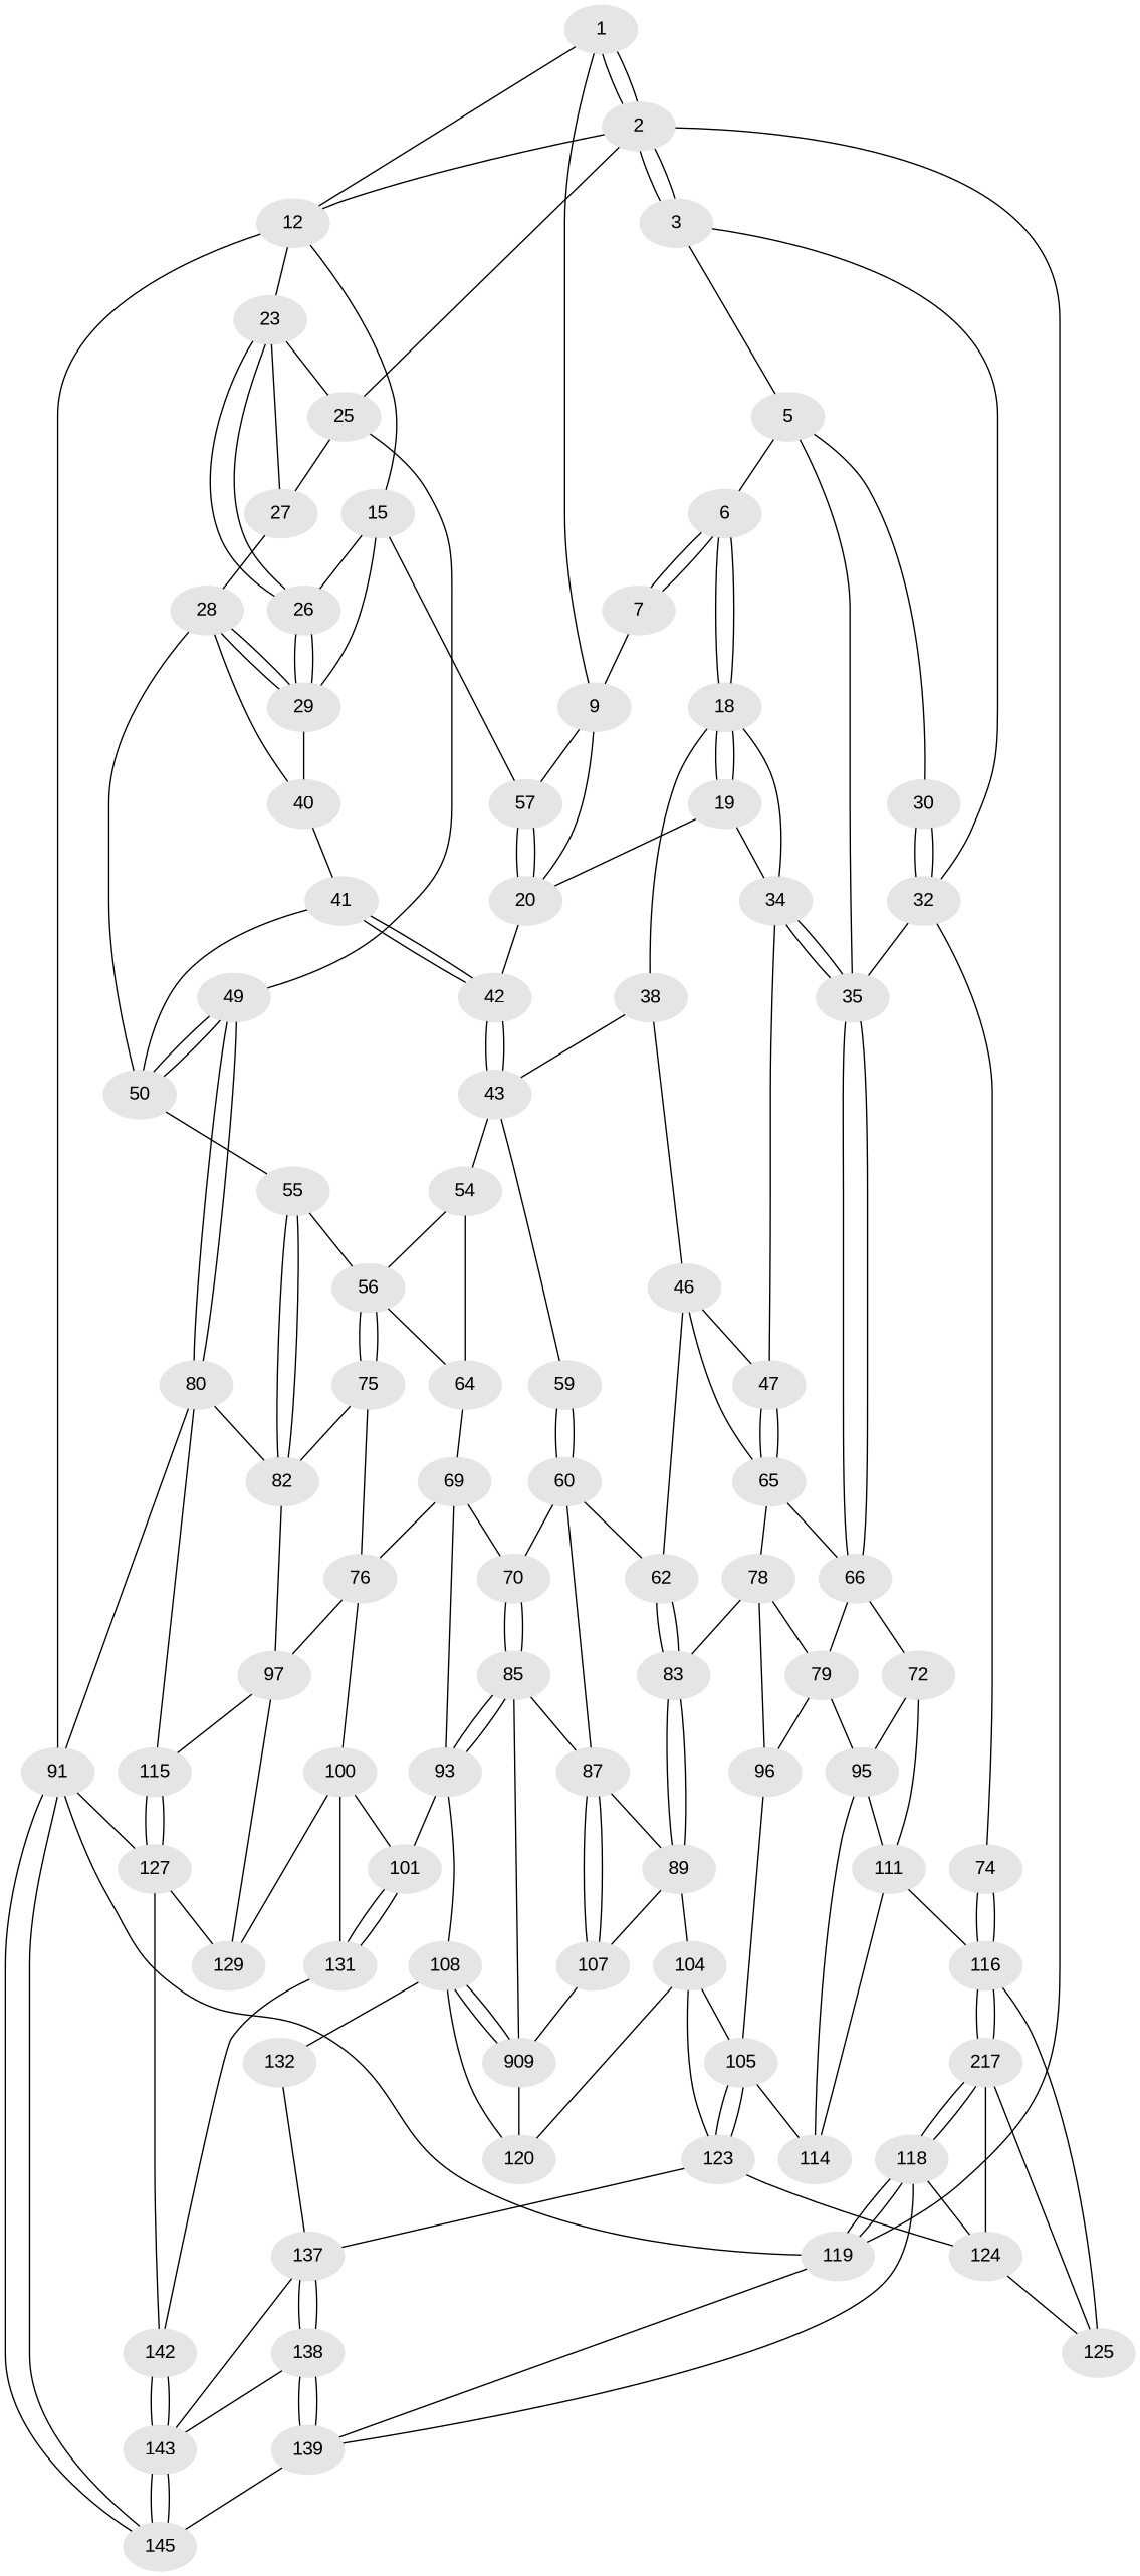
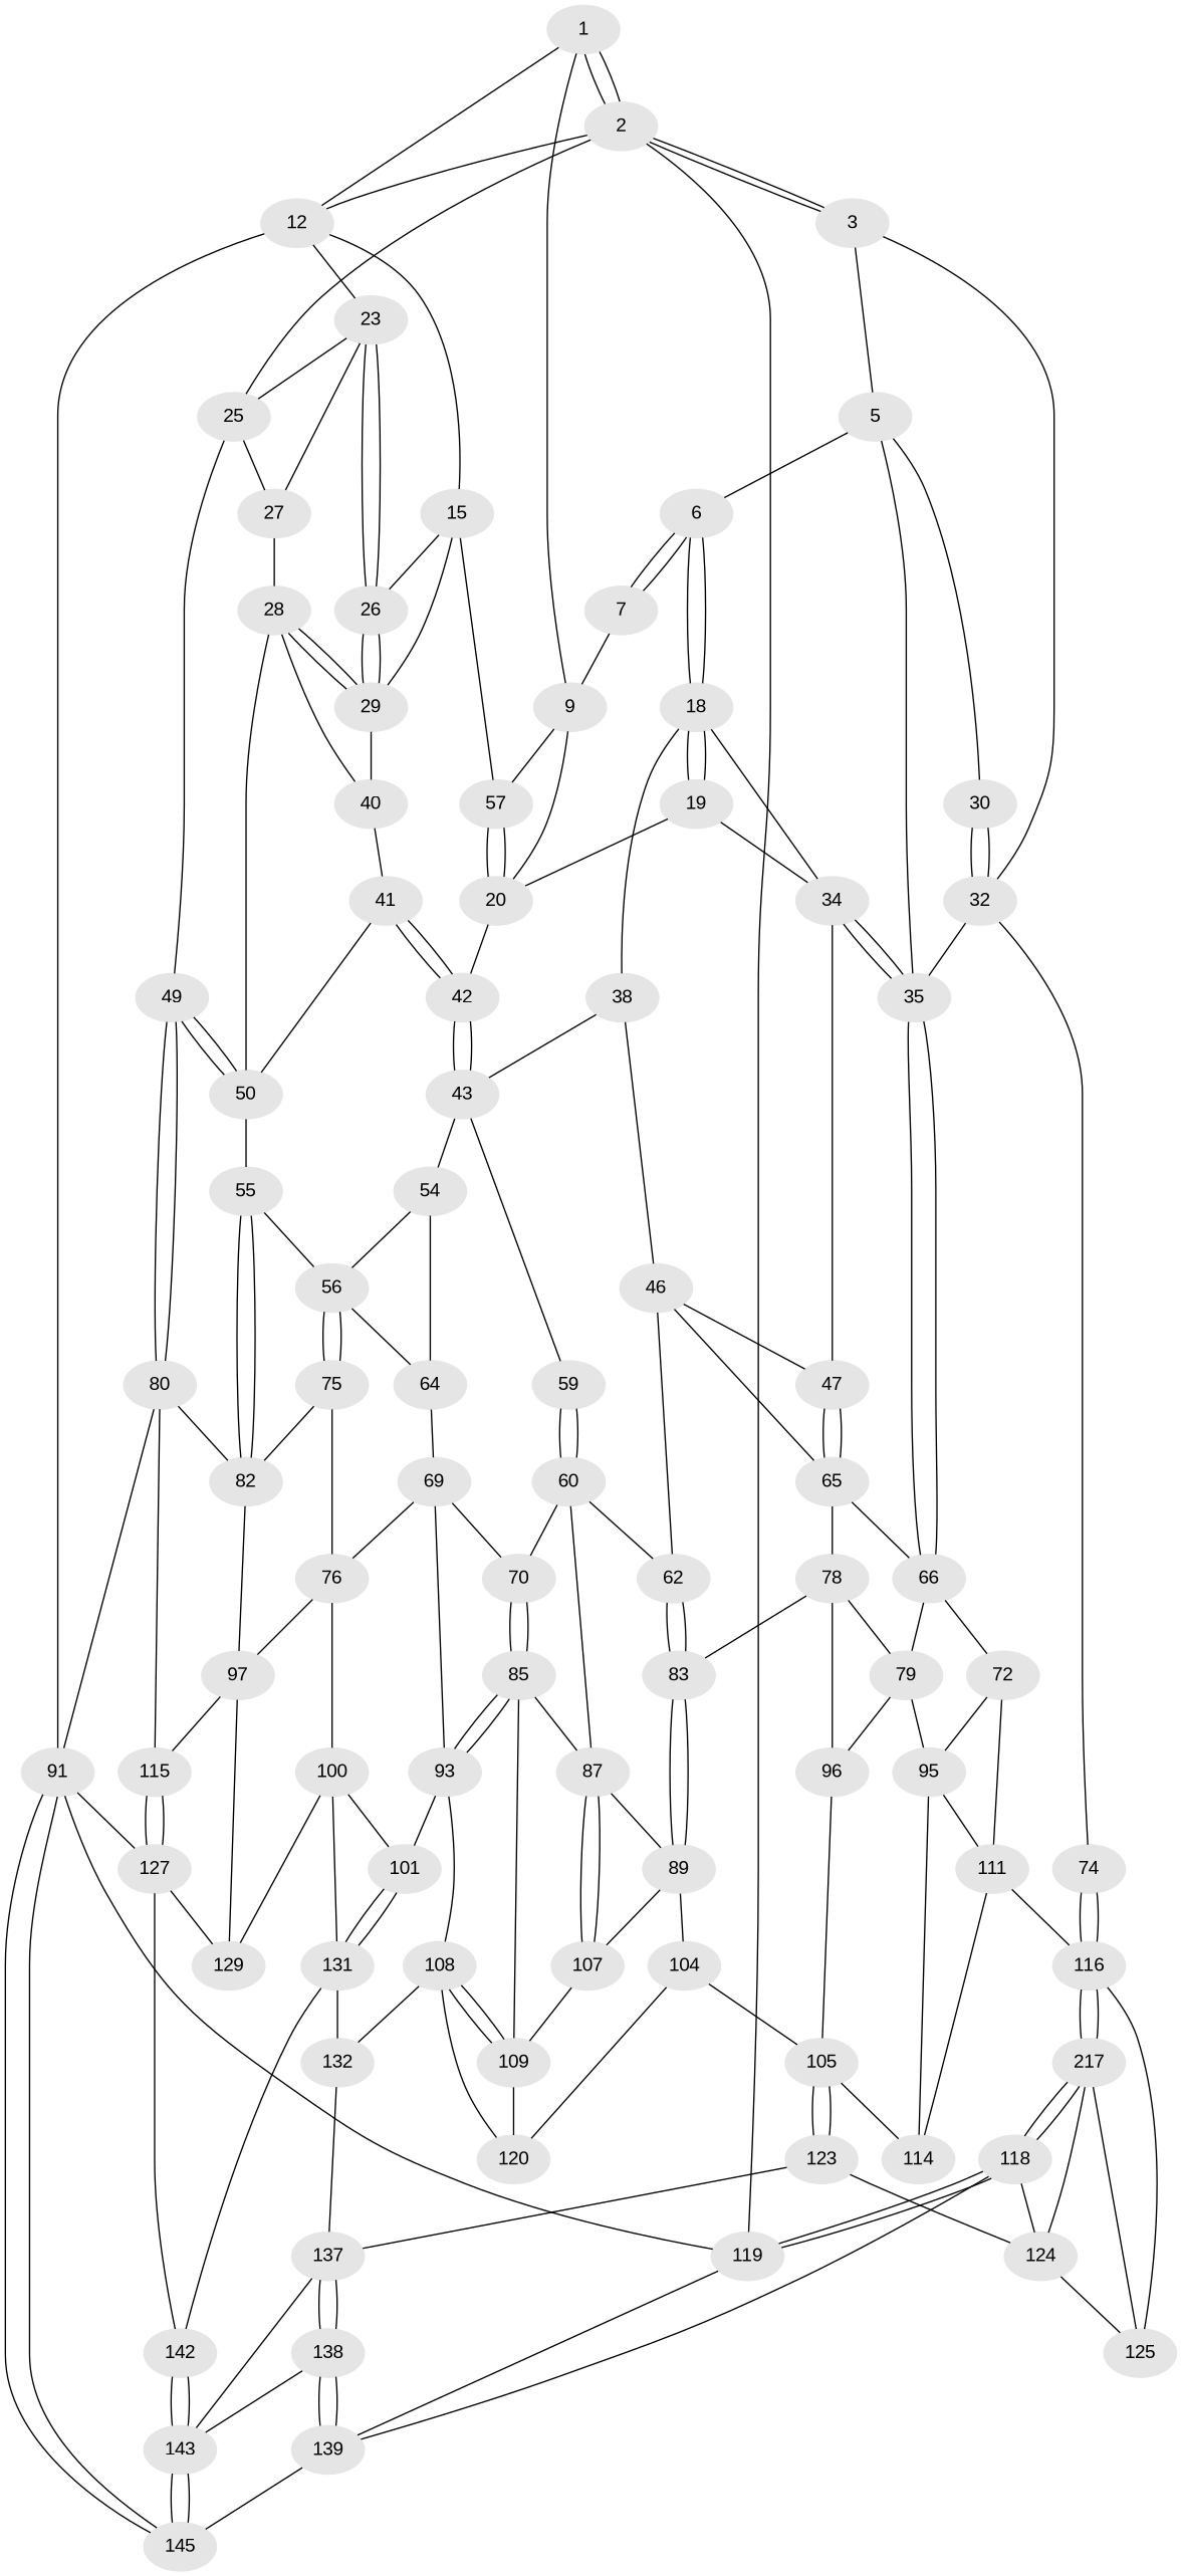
  graph {
    fontname="Liberation Sans"
    node [color=gray90 fontname="Liberation Sans" style=filled]
    edge [fontname="Liberation Sans"]
    1 [super="+8"]
    2 [super="+13"]
    9 [super="+10"]
    12 [super="+14"]
    3 [super="+4"]
    25 [super="+48"]
    119
    n8 [label=57]
    20 [super="+21"]
    91 [super="+92"]
    15 [super="+16"]
    23 [super="+24"]
    5 [super="+31"]
    32 [super="+37"]
    27
    49
    127 [super="+128"]
    145
    139 [super="+146"]
    6
    30
    35 [super="+36"]
    74
    7 [super="+11"]
    18 [super="+33"]
    66 [super="+71"]
    19 [super="+22"]
    34
    38 [super="+44"]
    42
    26
    29 [super="+39"]
    40
    47
    43 [super="+53"]
    46 [super="+63"]
    28 [super="+45"]
    50 [super="+51"]
    80 [super="+81"]
    41 [super="+52"]
    55
    116 [super="+126"]
    65 [super="+67"]
    72 [super="+73"]
    79 [super="+94"]
    54 [super="+58"]
    59
    62
    56 [super="+57"]
    64 [super="+68"]
    60 [super="+61"]
    83
    78 [super="+84"]
    82 [super="+90"]
    115
    75
    69 [super="+77"]
    97 [super="+98"]
    76 [super="+99"]
    70
    87 [super="+88"]
    85 [super="+86"]
    89 [super="+103"]
    107
    93 [super="+102"]
    96
    95 [super="+110"]
    111 [super="+112"]
    100 [super="+130"]
    101
    108 [super="+122"]
-   109 [super="+113" label=909]
+   109 [super="+113"]
    114
    n74 [label=217 super="+134"]
    125
    129
    131 [super="+133"]
    105 [super="+106"]
    104 [super="+121"]
    120
    123 [super="+135"]
    142
    132
    124 [super="+136"]
    137 [super="+141"]
    118 [super="+140"]
    138
    143 [super="+144"]
    1 -- 2
    1 -- 2
    1 -- 9
    1 -- 12
    2 -- 12
    2 -- 3
    2 -- 3
    2 -- 25
    2 -- 119
    9 -- n8
    9 -- 20
    12 -- 91
    12 -- 15
    12 -- 23
    3 -- 5
    3 -- 32
    25 -- 27
    25 -- 49
    119 -- 139
    n8 -- 20
    n8 -- 20
    20 -- 42
    91 -- 119
    91 -- 127
    91 -- 145
    91 -- 145
    15 -- n8
    15 -- 26
    15 -- 29
    23 -- 25
    23 -- 27
    23 -- 26
    23 -- 26
    5 -- 6
    5 -- 30
    5 -- 35
    32 -- 35
    32 -- 74
    27 -- 28
    49 -- 50
    49 -- 50
    49 -- 80
    49 -- 80
    127 -- 129
    127 -- 142
    139 -- 145
    6 -- 7
    6 -- 7
    6 -- 18
    6 -- 18
    30 -- 32
    30 -- 32
    35 -- 66
    35 -- 66
    74 -- 116
    74 -- 116
    7 -- 9
    18 -- 19
    18 -- 19
    18 -- 34
    18 -- 38
    66 -- 72
    66 -- 79
    19 -- 20
    19 -- 34
    34 -- 35
    34 -- 35
    34 -- 47
    38 -- 43
    38 -- 46
    42 -- 43
    42 -- 43
    26 -- 29
    26 -- 29
    29 -- 40
    40 -- 41
    47 -- 65
    47 -- 65
    43 -- 54
    43 -- 59
    46 -- 47
    46 -- 65
    46 -- 62
    28 -- 29
    28 -- 29
    28 -- 40
    28 -- 50
    50 -- 55
    80 -- 91
    80 -- 82
    80 -- 115
    41 -- 42
    41 -- 42
    41 -- 50
    55 -- 56
    55 -- 82
    55 -- 82
    116 -- n74
    116 -- n74
    116 -- 125
    65 -- 66
    65 -- 78
    72 -- 95
    72 -- 111
    79 -- 96
    79 -- 95
    54 -- 56
    54 -- 64
    59 -- 60
    59 -- 60
    62 -- 83
    62 -- 83
    56 -- 64
    56 -- 75
    56 -- 75
    64 -- 69
    60 -- 62
    60 -- 70
    60 -- 87
    83 -- 89
    83 -- 89
    78 -- 79
    78 -- 83
    78 -- 96
    82 -- 97
    115 -- 127
    115 -- 127
    75 -- 82
    75 -- 76
    69 -- 76
    69 -- 70
    69 -- 93
    97 -- 115
    97 -- 129
    76 -- 97
    76 -- 100
    70 -- 85
    70 -- 85
    87 -- 89
    87 -- 107
    87 -- 107
    85 -- 87
    85 -- 93
    85 -- 93
    85 -- 109
    89 -- 107
    89 -- 104
    107 -- 109
    93 -- 101
    93 -- 108
    96 -- 105
    95 -- 111
    95 -- 114
    111 -- 116
    111 -- 114
    100 -- 101
    100 -- 129
    100 -- 131
    101 -- 131
    101 -- 131
    108 -- 109
    108 -- 109
    108 -- 120
    108 -- 132
    109 -- 120
    n74 -- 125
    n74 -- 124
    n74 -- 118
    n74 -- 118
    131 -- 142
+   131 -- 132
    105 -- 114
    105 -- 123
    105 -- 123
    104 -- 105
    104 -- 120
-   104 -- 123
    123 -- 124
    123 -- 137
    142 -- 143
    142 -- 143
    132 -- 137
    124 -- 125
    137 -- 138
    137 -- 138
    137 -- 143
    118 -- 119
    118 -- 119
    118 -- 139
    118 -- 124
    138 -- 139
    138 -- 139
    138 -- 143
    143 -- 145
    143 -- 145
  }
